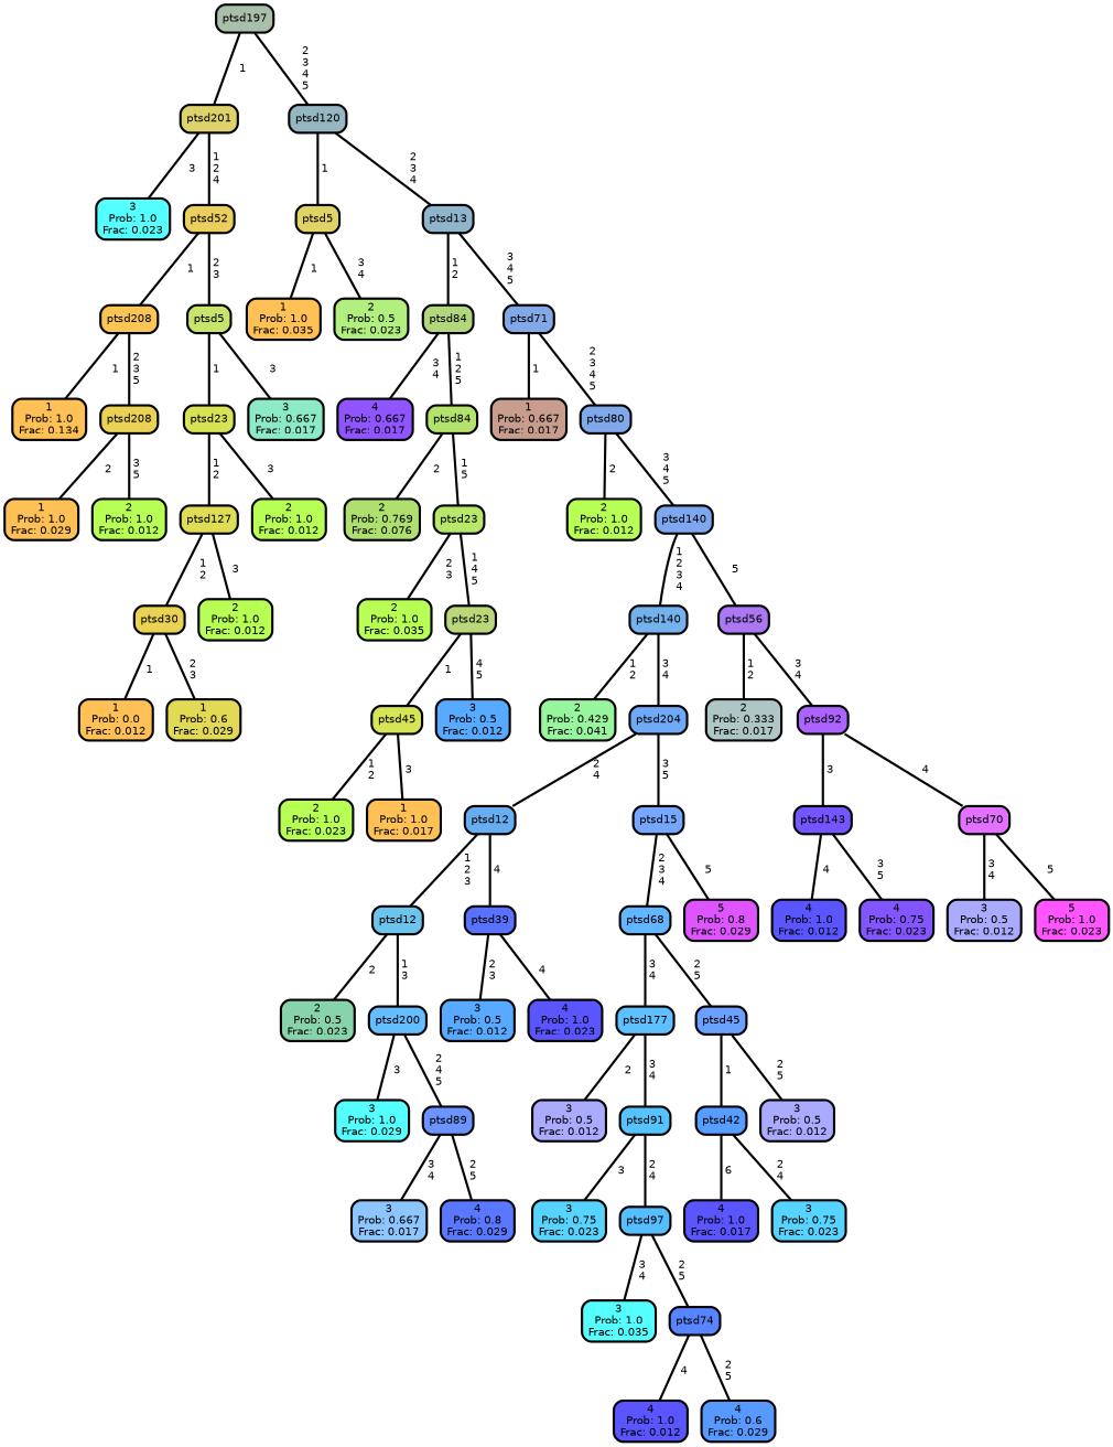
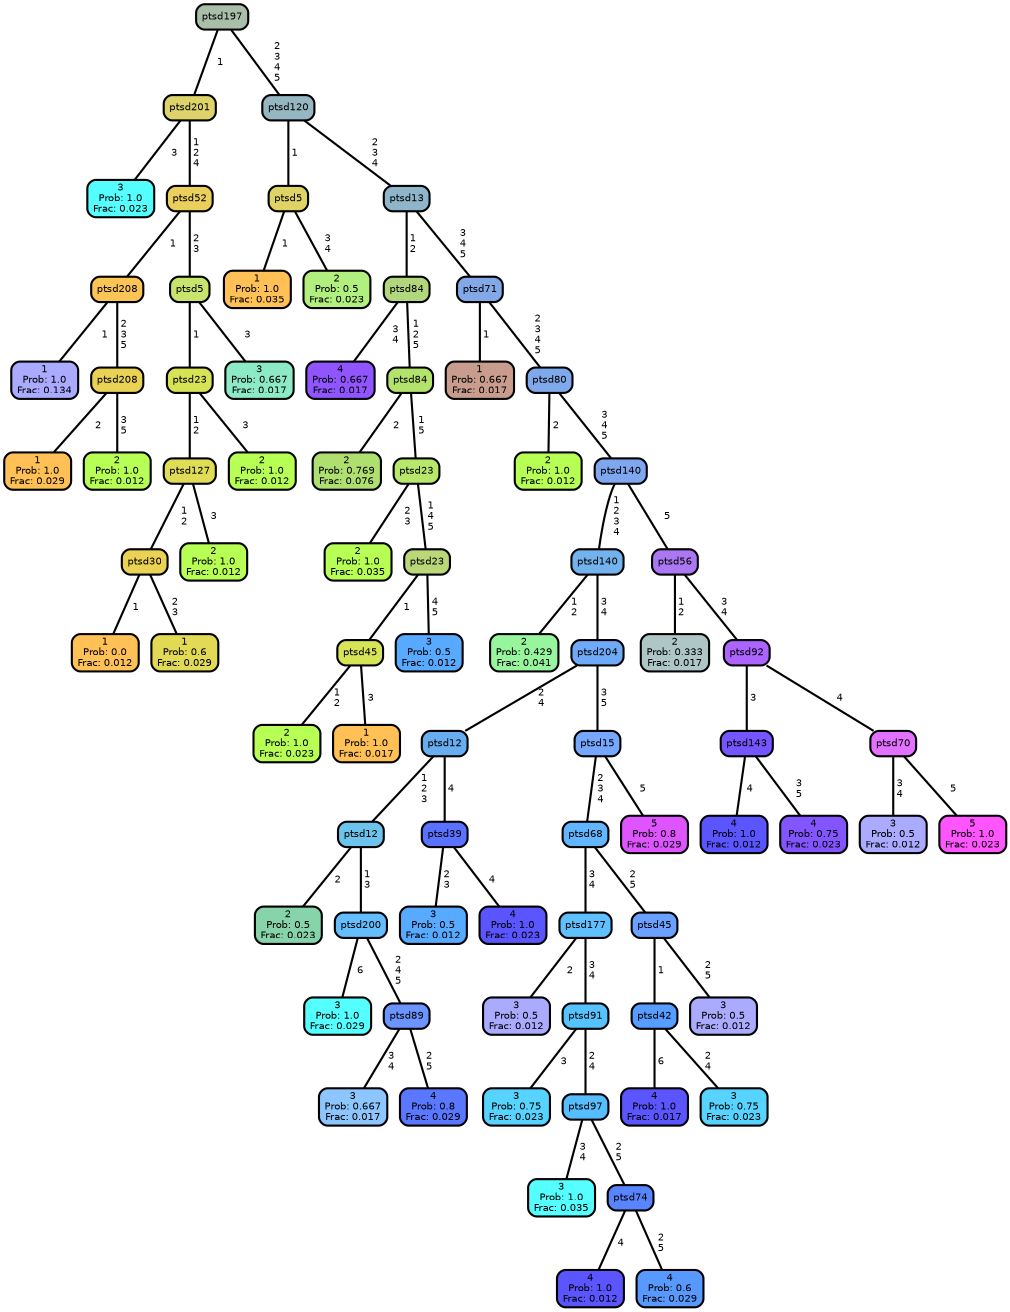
  graph {
    ranksep="0 equally"
    splines=straight
    node [color=black fillcolor="#b8ff55" fontcolor=black fontname=helvetica penwidth=3 shape=box style="filled, rounded"]
    edge [color=black fontname=helvetica penwidth=3]
    n1 [fillcolor="#55ffff" label="3\nProb: 1.0\nFrac: 0.023"]
    n2 [fillcolor="#ddd36a" label=ptsd201]
    n3 [fillcolor="#eacf5c" label=ptsd52]
    n4 [fillcolor="#fac555" label=ptsd208]
    n5 [fillcolor="#c8e46d" label=ptsd5]
-   n6 [fillcolor="#ffc155" label="1\nProb: 1.0\nFrac: 0.134"]
+   n6 [fillcolor="#aaaaff" label="1\nProb: 1.0\nFrac: 0.134"]
    n7 [fillcolor="#ead255" label=ptsd208]
    n8 [fillcolor="#ffc155" label="1\nProb: 1.0\nFrac: 0.029"]
    n9 [label="2\nProb: 1.0\nFrac: 0.012"]
    n10 [fillcolor="#d8e255" label=ptsd23]
    n11 [fillcolor="#8deac6" label="3\nProb: 0.667\nFrac: 0.017"]
    n12 [fillcolor="#ffc155" label="1\nProb: 0.0\nFrac: 0.012"]
    n13 [fillcolor="#ead255" label=ptsd30]
    n14 [fillcolor="#e2d955" label="1\nProb: 0.6\nFrac: 0.029"]
    n15 [fillcolor="#dfdc55" label=ptsd127]
    n16 [label="2\nProb: 1.0\nFrac: 0.012"]
    n17 [label="2\nProb: 1.0\nFrac: 0.012"]
    n18 [fillcolor="#aabfaa" label=ptsd197]
    n19 [fillcolor="#96b7c2" label=ptsd120]
    n20 [fillcolor="#dfd366" label=ptsd5]
    n21 [fillcolor="#8fb5ca" label=ptsd13]
    n22 [fillcolor="#ffc155" label="1\nProb: 1.0\nFrac: 0.035"]
    n23 [fillcolor="#b1ef7f" label="2\nProb: 0.5\nFrac: 0.023"]
    n24 [fillcolor="#b1d67b" label=ptsd84]
    n25 [fillcolor="#82a8e8" label=ptsd71]
    n26 [fillcolor="#9155ff" label="4\nProb: 0.667\nFrac: 0.017"]
    n27 [fillcolor="#b4e36d" label=ptsd84]
    n28 [fillcolor="#afe06f" label="2\nProb: 0.769\nFrac: 0.076"]
    n29 [fillcolor="#b9e76b" label=ptsd23]
    n30 [label="2\nProb: 1.0\nFrac: 0.035"]
    n31 [fillcolor="#bad77a" label=ptsd23]
    n32 [fillcolor="#d6e455" label=ptsd45]
    n33 [fillcolor="#57aaff" label="3\nProb: 0.5\nFrac: 0.012"]
    n34 [label="2\nProb: 1.0\nFrac: 0.023"]
    n35 [fillcolor="#ffc155" label="1\nProb: 1.0\nFrac: 0.017"]
    n36 [fillcolor="#c89d8d" label="1\nProb: 0.667\nFrac: 0.017"]
    n37 [fillcolor="#80a9eb" label=ptsd80]
    n38 [label="2\nProb: 1.0\nFrac: 0.012"]
    n39 [fillcolor="#7ea7ef" label=ptsd140]
    n40 [fillcolor="#74b2ee" label=ptsd140]
    n41 [fillcolor="#ac77f3" label=ptsd56]
    n42 [fillcolor="#97f69d" label="2\nProb: 0.429\nFrac: 0.041"]
    n43 [fillcolor="#6faaf8" label=ptsd204]
    n44 [fillcolor="#67adf0" label=ptsd12]
    n45 [fillcolor="#75a7ff" label=ptsd15]
    n46 [fillcolor="#87d4aa" label="2\nProb: 0.5\nFrac: 0.023"]
    n47 [fillcolor="#6cc3eb" label=ptsd12]
    n48 [fillcolor="#63bdff" label=ptsd200]
    n49 [fillcolor="#55ffff" label="3\nProb: 1.0\nFrac: 0.029"]
    n50 [fillcolor="#6c94ff" label=ptsd89]
    n51 [fillcolor="#8dc6ff" label="3\nProb: 0.667\nFrac: 0.017"]
    n52 [fillcolor="#5977ff" label="4\nProb: 0.8\nFrac: 0.029"]
    n53 [fillcolor="#5971ff" label=ptsd39]
    n54 [fillcolor="#57aaff" label="3\nProb: 0.5\nFrac: 0.012"]
    n55 [fillcolor="#5a55ff" label="4\nProb: 1.0\nFrac: 0.023"]
    n56 [fillcolor="#62b6ff" label=ptsd68]
    n57 [fillcolor="#de55ff" label="5\nProb: 0.8\nFrac: 0.029"]
    n58 [fillcolor="#aaaaff" label="3\nProb: 0.5\nFrac: 0.012"]
    n59 [fillcolor="#5fc0ff" label=ptsd177]
    n60 [fillcolor="#56c3ff" label=ptsd91]
    n61 [fillcolor="#56d4ff" label="3\nProb: 0.75\nFrac: 0.023"]
    n62 [fillcolor="#56bdff" label=ptsd97]
    n63 [fillcolor="#55ffff" label="3\nProb: 1.0\nFrac: 0.035"]
    n64 [fillcolor="#5885ff" label=ptsd74]
    n65 [fillcolor="#5a55ff" label="4\nProb: 1.0\nFrac: 0.012"]
    n66 [fillcolor="#5899ff" label="4\nProb: 0.6\nFrac: 0.029"]
    n67 [fillcolor="#6aa0ff" label=ptsd45]
    n68 [fillcolor="#579dff" label=ptsd42]
    n69 [fillcolor="#aaaaff" label="3\nProb: 0.5\nFrac: 0.012"]
    n70 [fillcolor="#5a55ff" label="4\nProb: 1.0\nFrac: 0.017"]
    n71 [fillcolor="#56d4ff" label="3\nProb: 0.75\nFrac: 0.023"]
    n72 [fillcolor="#aec6c6" label="2\nProb: 0.333\nFrac: 0.017"]
    n73 [fillcolor="#ac63ff" label=ptsd92]
    n74 [fillcolor="#7555ff" label=ptsd143]
    n75 [fillcolor="#e271ff" label=ptsd70]
    n76 [fillcolor="#5a55ff" label="4\nProb: 1.0\nFrac: 0.012"]
    n77 [fillcolor="#8355ff" label="4\nProb: 0.75\nFrac: 0.023"]
    n78 [fillcolor="#aaaaff" label="3\nProb: 0.5\nFrac: 0.012"]
    n79 [fillcolor="#ff55ff" label="5\nProb: 1.0\nFrac: 0.023"]
    subgraph sub_1 {
      rank=same
    }
    n2 -- n1 [label=" 3"]
    n2 -- n3 [label=" 1\n 2\n 4"]
    n3 -- n4 [label=" 1"]
    n3 -- n5 [label=" 2\n 3"]
    n4 -- n6 [label=" 1"]
    n4 -- n7 [label=" 2\n 3\n 5"]
    n5 -- n10 [label=" 1"]
    n5 -- n11 [label=" 3"]
    n7 -- n8 [label=" 2"]
    n7 -- n9 [label=" 3\n 5"]
    n10 -- n15 [label=" 1\n 2"]
    n10 -- n17 [label=" 3"]
    n13 -- n12 [label=" 1"]
    n13 -- n14 [label=" 2\n 3"]
    n15 -- n13 [label=" 1\n 2"]
    n15 -- n16 [label=" 3"]
    n18 -- n2 [label=" 1"]
    n18 -- n19 [label=" 2\n 3\n 4\n 5"]
    n19 -- n20 [label=" 1"]
    n19 -- n21 [label=" 2\n 3\n 4"]
    n20 -- n22 [label=" 1"]
    n20 -- n23 [label=" 3\n 4"]
    n21 -- n24 [label=" 1\n 2"]
    n21 -- n25 [label=" 3\n 4\n 5"]
    n24 -- n26 [label=" 3\n 4"]
    n24 -- n27 [label=" 1\n 2\n 5"]
    n25 -- n36 [label=" 1"]
    n25 -- n37 [label=" 2\n 3\n 4\n 5"]
    n27 -- n28 [label=" 2"]
    n27 -- n29 [label=" 1\n 5"]
    n29 -- n30 [label=" 2\n 3"]
    n29 -- n31 [label=" 1\n 4\n 5"]
    n31 -- n32 [label=" 1"]
    n31 -- n33 [label=" 4\n 5"]
    n32 -- n34 [label=" 1\n 2"]
    n32 -- n35 [label=" 3"]
    n37 -- n38 [label=" 2"]
    n37 -- n39 [label=" 3\n 4\n 5"]
    n39 -- n40 [label=" 1\n 2\n 3\n 4"]
    n39 -- n41 [label=" 5"]
    n40 -- n42 [label=" 1\n 2"]
    n40 -- n43 [label=" 3\n 4"]
    n41 -- n72 [label=" 1\n 2"]
    n41 -- n73 [label=" 3\n 4"]
    n43 -- n44 [label=" 2\n 4"]
    n43 -- n45 [label=" 3\n 5"]
    n44 -- n47 [label=" 1\n 2\n 3"]
    n44 -- n53 [label=" 4"]
    n45 -- n56 [label=" 2\n 3\n 4"]
    n45 -- n57 [label=" 5"]
    n47 -- n46 [label=" 2"]
    n47 -- n48 [label=" 1\n 3"]
-   n48 -- n49 [label=" 3"]
+   n48 -- n49 [label=" 6"]
    n48 -- n50 [label=" 2\n 4\n 5"]
    n50 -- n51 [label=" 3\n 4"]
    n50 -- n52 [label=" 2\n 5"]
    n53 -- n54 [label=" 2\n 3"]
    n53 -- n55 [label=" 4"]
    n56 -- n59 [label=" 3\n 4"]
    n56 -- n67 [label=" 2\n 5"]
    n59 -- n58 [label=" 2"]
    n59 -- n60 [label=" 3\n 4"]
    n60 -- n61 [label=" 3"]
    n60 -- n62 [label=" 2\n 4"]
    n62 -- n63 [label=" 3\n 4"]
    n62 -- n64 [label=" 2\n 5"]
    n64 -- n65 [label=" 4"]
    n64 -- n66 [label=" 2\n 5"]
    n67 -- n68 [label=" 1"]
    n67 -- n69 [label=" 2\n 5"]
    n68 -- n70 [label=" 6"]
    n68 -- n71 [label=" 2\n 4"]
    n73 -- n74 [label=" 3"]
    n73 -- n75 [label=" 4"]
    n74 -- n76 [label=" 4"]
    n74 -- n77 [label=" 3\n 5"]
    n75 -- n78 [label=" 3\n 4"]
    n75 -- n79 [label=" 5"]
  }
